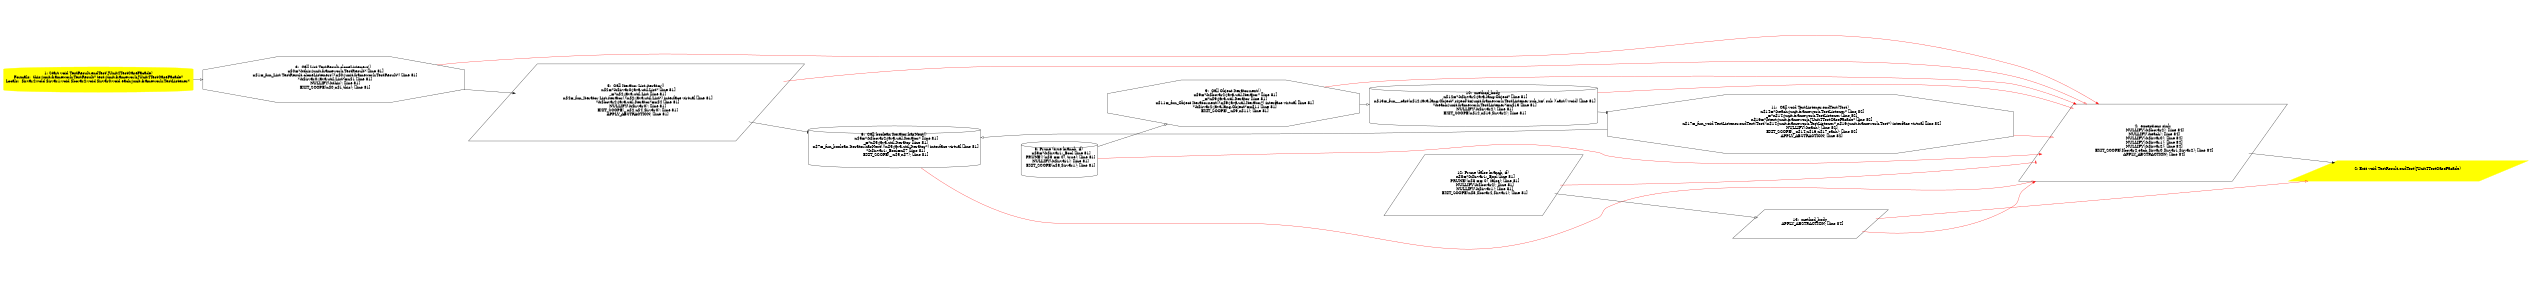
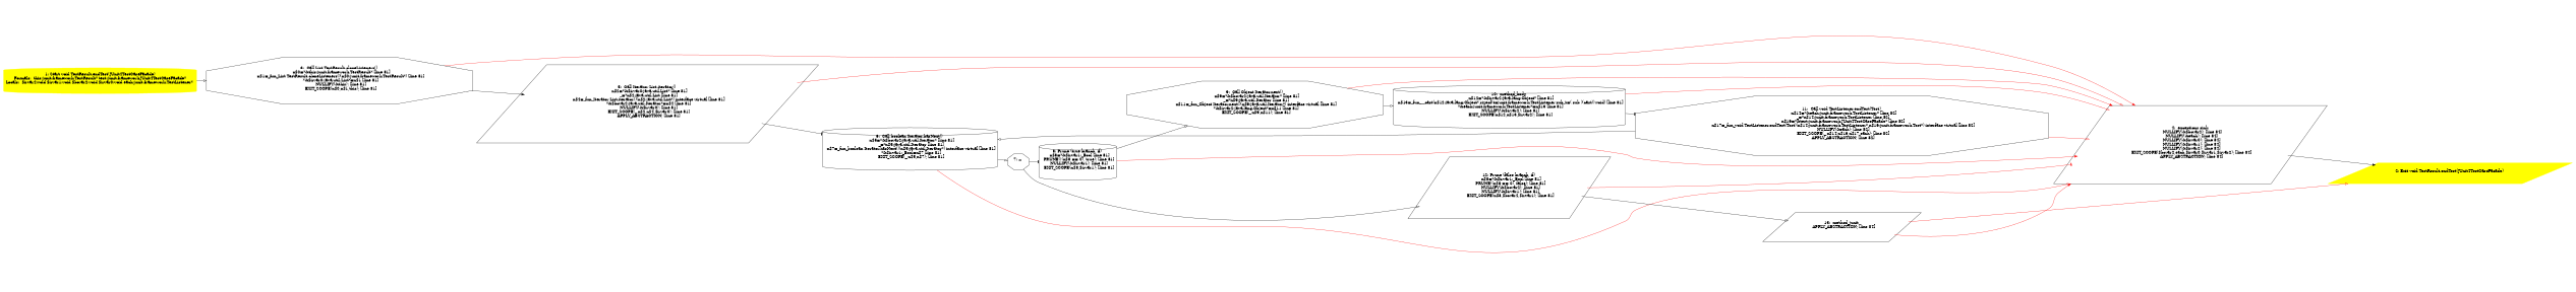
  digraph {
    rankdir=LR
    node [shape=parallelogram]
    edge [arrowhead=onormal]
    n1 [color=yellow label="1: Start void TestResult.endTest(JUnit4TestCaseFacade)\nFormals:  this:junit.framework.TestResult* test:junit.framework.JUnit4TestCaseFacade*\nLocals:  $irvar2:void $irvar1:void $bcvar2:void $irvar0:void each:junit.framework.TestListener* \n  " shape=cylinder style=filled]
    n2 [label="3:  Call List TestResult.cloneListeners() \n   n$0=*&this:junit.framework.TestResult* [line 81]\n  n$1=_fun_List TestResult.cloneListeners()(n$0:junit.framework.TestResult*) [line 81]\n  *&$irvar0:java.util.List*=n$1 [line 81]\n  NULLIFY(&this); [line 81]\n  EXIT_SCOPE(n$0,n$1,this); [line 81]\n " shape=octagon]
    n3 [label="5:  Call Iterator List.iterator() \n   n$2=*&$irvar0:java.util.List* [line 81]\n  _=*n$2:java.util.List [line 81]\n  n$4=_fun_Iterator List.iterator()(n$2:java.util.List*) interface virtual [line 81]\n  *&$bcvar2:java.util.Iterator*=n$4 [line 81]\n  NULLIFY(&$irvar0); [line 81]\n  EXIT_SCOPE(_,n$2,n$4,$irvar0); [line 81]\n  APPLY_ABSTRACTION; [line 81]\n "]
    n4 [label="4:  exceptions sink \n   NULLIFY(&$bcvar2); [line 84]\n  NULLIFY(&each); [line 84]\n  NULLIFY(&$irvar0); [line 84]\n  NULLIFY(&$irvar1); [line 84]\n  NULLIFY(&$irvar2); [line 84]\n  EXIT_SCOPE($bcvar2,each,$irvar0,$irvar1,$irvar2); [line 84]\n  APPLY_ABSTRACTION; [line 84]\n "]
    n5 [label="6:  Call boolean Iterator.hasNext() \n   n$5=*&$bcvar2:java.util.Iterator* [line 81]\n  _=*n$5:java.util.Iterator [line 81]\n  n$7=_fun_boolean Iterator.hasNext()(n$5:java.util.Iterator*) interface virtual [line 81]\n  *&$irvar1:_Bool=n$7 [line 81]\n  EXIT_SCOPE(_,n$5,n$7); [line 81]\n " shape=cylinder]
    n6 [color=yellow label="2: Exit void TestResult.endTest(JUnit4TestCaseFacade) \n  " style=filled]
+   n7 [label="7: + \n  " shape=octagon]
    n8 [label="8: Prune (true branch, if) \n   n$8=*&$irvar1:_Bool [line 81]\n  PRUNE(!(n$8 == 0), true); [line 81]\n  NULLIFY(&$irvar1); [line 81]\n  EXIT_SCOPE(n$8,$irvar1); [line 81]\n " shape=cylinder]
    n9 [label="12: Prune (false branch, if) \n   n$8=*&$irvar1:_Bool [line 81]\n  PRUNE((n$8 == 0), false); [line 81]\n  NULLIFY(&$bcvar2); [line 81]\n  NULLIFY(&$irvar1); [line 81]\n  EXIT_SCOPE(n$8,$bcvar2,$irvar1); [line 81]\n "]
    n10 [label="9:  Call Object Iterator.next() \n   n$9=*&$bcvar2:java.util.Iterator* [line 81]\n  _=*n$9:java.util.Iterator [line 81]\n  n$11=_fun_Object Iterator.next()(n$9:java.util.Iterator*) interface virtual [line 81]\n  *&$irvar2:java.lang.Object*=n$11 [line 81]\n  EXIT_SCOPE(_,n$9,n$11); [line 81]\n " shape=octagon]
-   n11 [label="13:  method_body \n   APPLY_ABSTRACTION; [line 84]\n "]
+   n11 [label="13:  method_junit \n   APPLY_ABSTRACTION; [line 84]\n "]
    n12 [label="10:  method_body \n   n$12=*&$irvar2:java.lang.Object* [line 81]\n  n$13=_fun___cast(n$12:java.lang.Object*,sizeof(t=junit.framework.TestListener;sub_t=( sub )(cast)):void) [line 81]\n  *&each:junit.framework.TestListener*=n$13 [line 81]\n  NULLIFY(&$irvar2); [line 81]\n  EXIT_SCOPE(n$12,n$13,$irvar2); [line 81]\n " shape=cylinder]
    n13 [label="11:  Call void TestListener.endTest(Test) \n   n$14=*&each:junit.framework.TestListener* [line 82]\n  _=*n$14:junit.framework.TestListener [line 82]\n  n$16=*&test:junit.framework.JUnit4TestCaseFacade* [line 82]\n  n$17=_fun_void TestListener.endTest(Test)(n$14:junit.framework.TestListener*,n$16:junit.framework.Test*) interface virtual [line 82]\n  NULLIFY(&each); [line 82]\n  EXIT_SCOPE(_,n$14,n$16,n$17,each); [line 82]\n  APPLY_ABSTRACTION; [line 82]\n " shape=octagon]
    n1 -> n2
    n2 -> n3 [arrowhead=normal]
    n2 -> n4 [arrowhead=normal color=red]
    n3 -> n4 [color=red]
    n3 -> n5 [arrowhead=tee]
    n4 -> n6 [arrowhead=normal]
    n5 -> n4 [color=red]
+   n5 -> n7
+   n7 -> n8 [arrowhead=tee]
+   n7 -> n9
    n8 -> n4 [arrowhead=normal color=red]
    n8 -> n10
    n9 -> n4 [arrowhead=tee color=red]
    n9 -> n11
    n10 -> n4 [arrowhead=normal color=red]
    n10 -> n12
    n11 -> n4 [arrowhead=normal color=red]
    n11 -> n6 [color=red]
    n12 -> n4 [color=red]
    n12 -> n13 [arrowhead=tee]
    n13 -> n4 [color=red]
    n13 -> n5
  }
